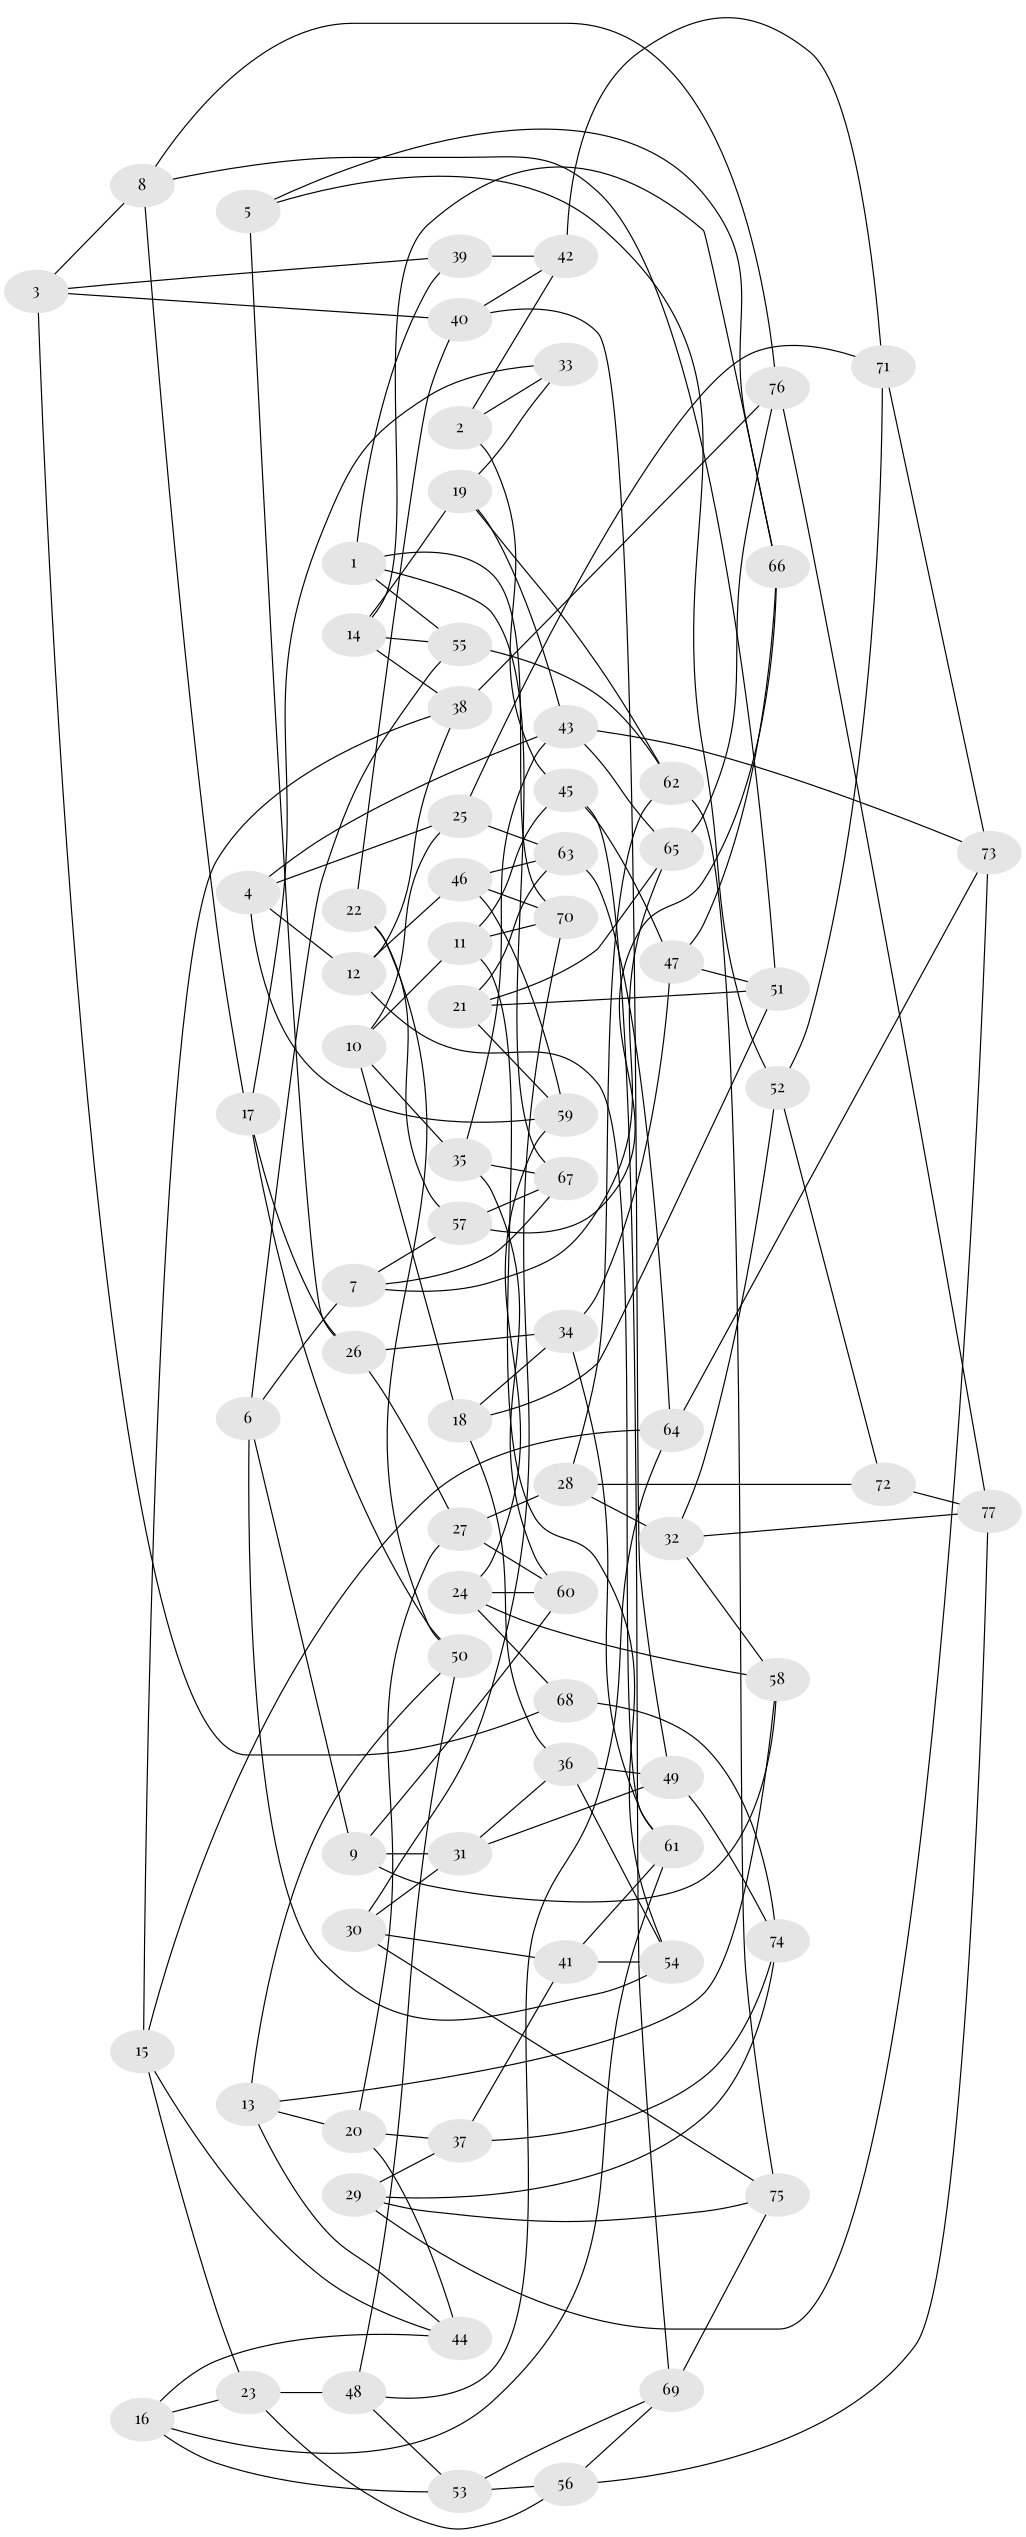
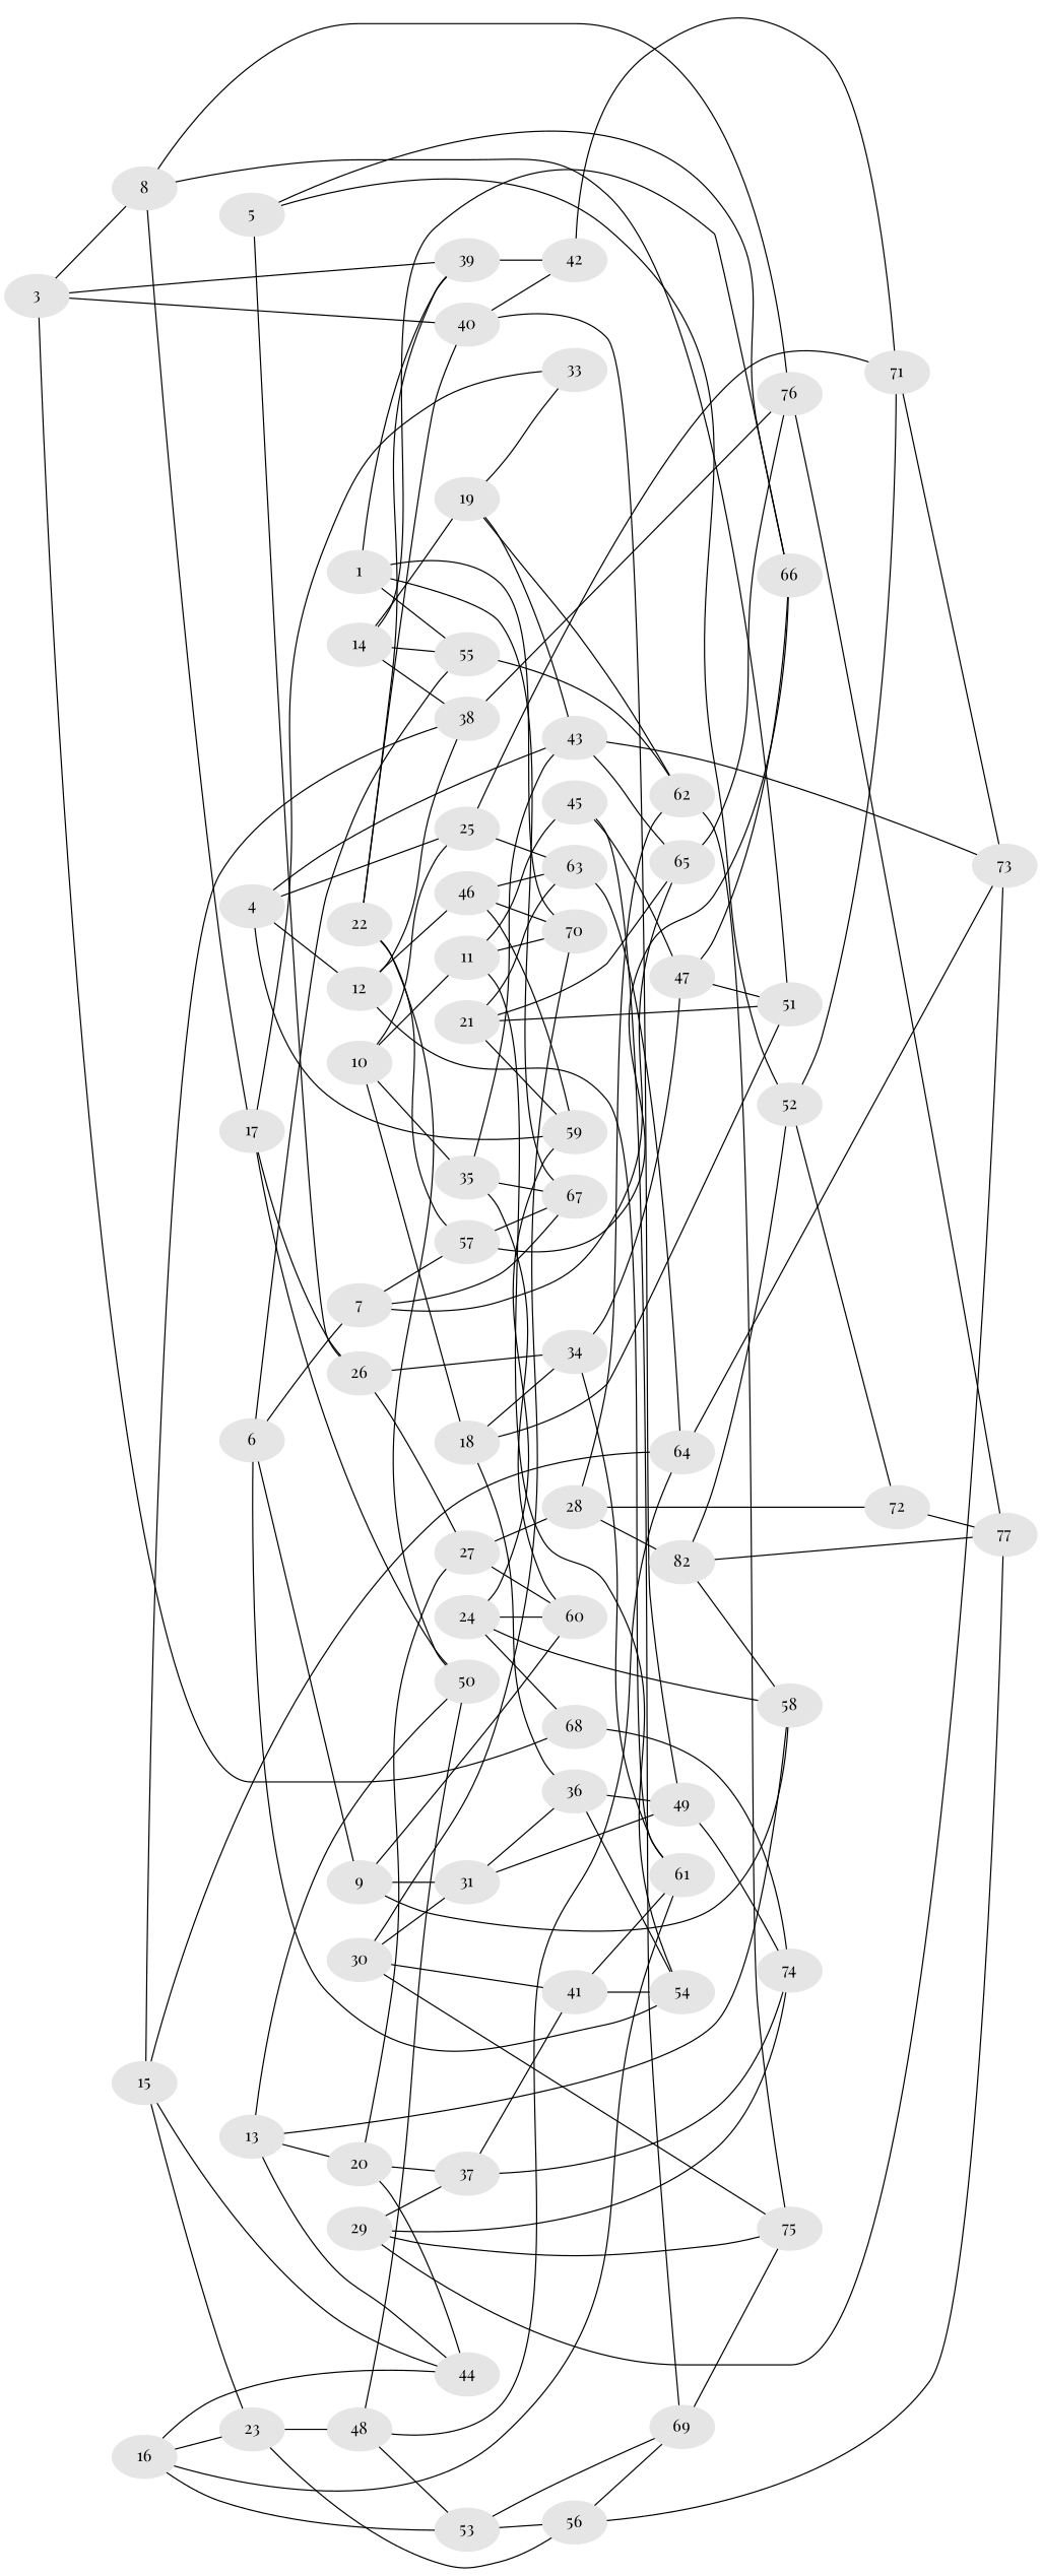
  graph {
    fontname="Playfair Display"
    rankdir=LR
    node [color=gray90 fontname="Playfair Display" style=filled]
    edge [fontname="Playfair Display"]
    1
    39
    55
    67
    70
    42
    62
-   2
    33
    45
    5
    26
    52
    66
    71
    47
    69
    3
    8
    40
    68
    17
    51
    76
    49
    74
    4
    12
    25
    59
    43
    38
    46
    61
    63
    34
    27
    72
    6
    7
    9
    54
    57
    65
    31
    58
    60
    50
    77
    36
    10
    11
    18
    35
    13
    20
    44
    37
    14
    19
    15
    23
    64
    48
    56
    73
    16
    53
    75
    28
    41
    21
    22
    24
-   32
+   32 [label=82]
    29
    30
    1 -- 39
    1 -- 55
    1 -- 67
    1 -- 70
    39 -- 42
    55 -- 62
    42 -- 71
    62 -- 75
-   2 -- 42
-   2 -- 33
-   2 -- 45
    45 -- 47
    45 -- 69
    5 -- 26
    5 -- 52
    5 -- 66
    26 -- 34
    26 -- 27
    52 -- 71
    52 -- 72
    71 -- 73
    47 -- 66
    47 -- 51
    69 -- 75
    3 -- 39
    3 -- 8
    3 -- 40
    3 -- 68
    8 -- 17
    8 -- 51
    8 -- 76
    40 -- 42
    40 -- 49
    68 -- 74
    17 -- 33
    17 -- 26
    17 -- 50
    76 -- 77
    49 -- 74
    4 -- 12
    4 -- 25
    4 -- 59
    4 -- 43
    12 -- 38
    12 -- 46
    12 -- 61
    25 -- 71
    25 -- 63
    43 -- 65
    43 -- 73
    38 -- 76
    46 -- 70
    46 -- 59
    46 -- 63
    63 -- 64
    34 -- 47
    34 -- 61
    27 -- 60
    27 -- 28
    72 -- 77
    6 -- 55
    6 -- 7
    6 -- 9
    6 -- 54
    7 -- 67
    7 -- 57
    7 -- 65
    9 -- 31
    9 -- 58
    9 -- 60
    57 -- 67
    57 -- 66
    65 -- 76
    31 -- 49
    31 -- 36
    36 -- 49
    36 -- 54
    10 -- 25
    10 -- 11
    10 -- 18
    10 -- 35
    11 -- 70
    11 -- 45
    11 -- 54
    18 -- 51
    18 -- 34
    18 -- 36
    35 -- 67
    35 -- 43
    35 -- 60
    13 -- 58
    13 -- 50
    13 -- 20
    13 -- 44
    20 -- 27
    20 -- 44
    20 -- 37
    37 -- 74
    37 -- 41
    14 -- 55
    14 -- 66
    14 -- 38
    14 -- 19
    19 -- 62
    19 -- 33
    19 -- 43
    15 -- 38
    15 -- 44
    15 -- 23
    15 -- 64
    23 -- 48
    23 -- 56
    64 -- 73
    48 -- 50
    48 -- 64
    48 -- 53
    56 -- 69
    56 -- 77
    16 -- 61
    16 -- 44
    16 -- 23
    16 -- 53
    53 -- 69
    53 -- 56
    28 -- 62
    28 -- 72
    28 -- 32
    41 -- 61
    41 -- 54
    21 -- 51
    21 -- 59
    21 -- 63
    21 -- 65
+   22 -- 39
    22 -- 40
    22 -- 57
    22 -- 50
    24 -- 68
    24 -- 59
    24 -- 58
    24 -- 60
    32 -- 52
    32 -- 58
    32 -- 77
    29 -- 74
    29 -- 37
    29 -- 73
    29 -- 75
    30 -- 70
    30 -- 31
    30 -- 75
    30 -- 41
  }
